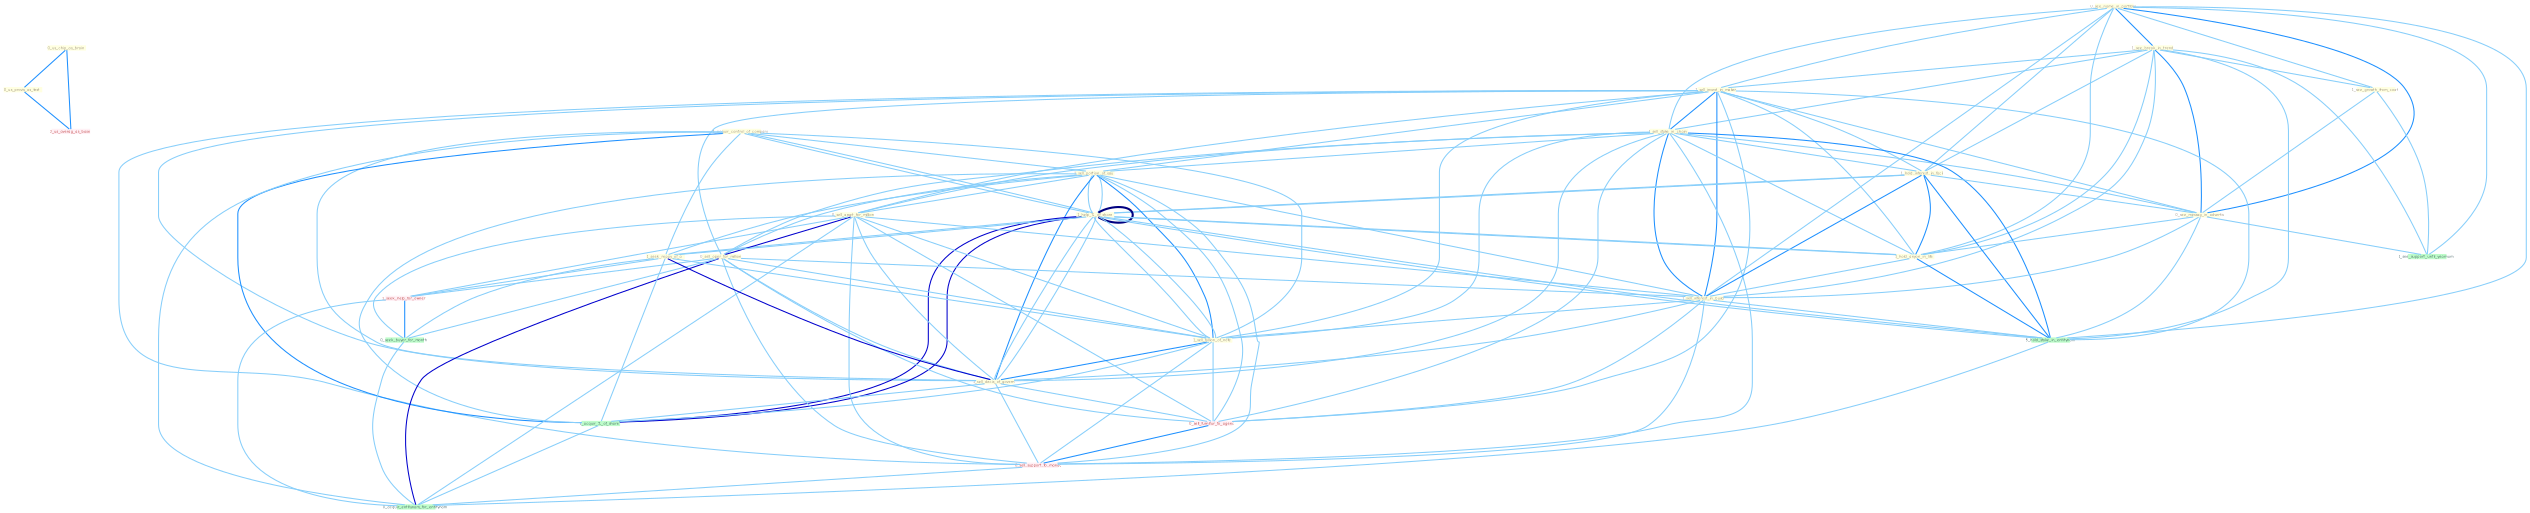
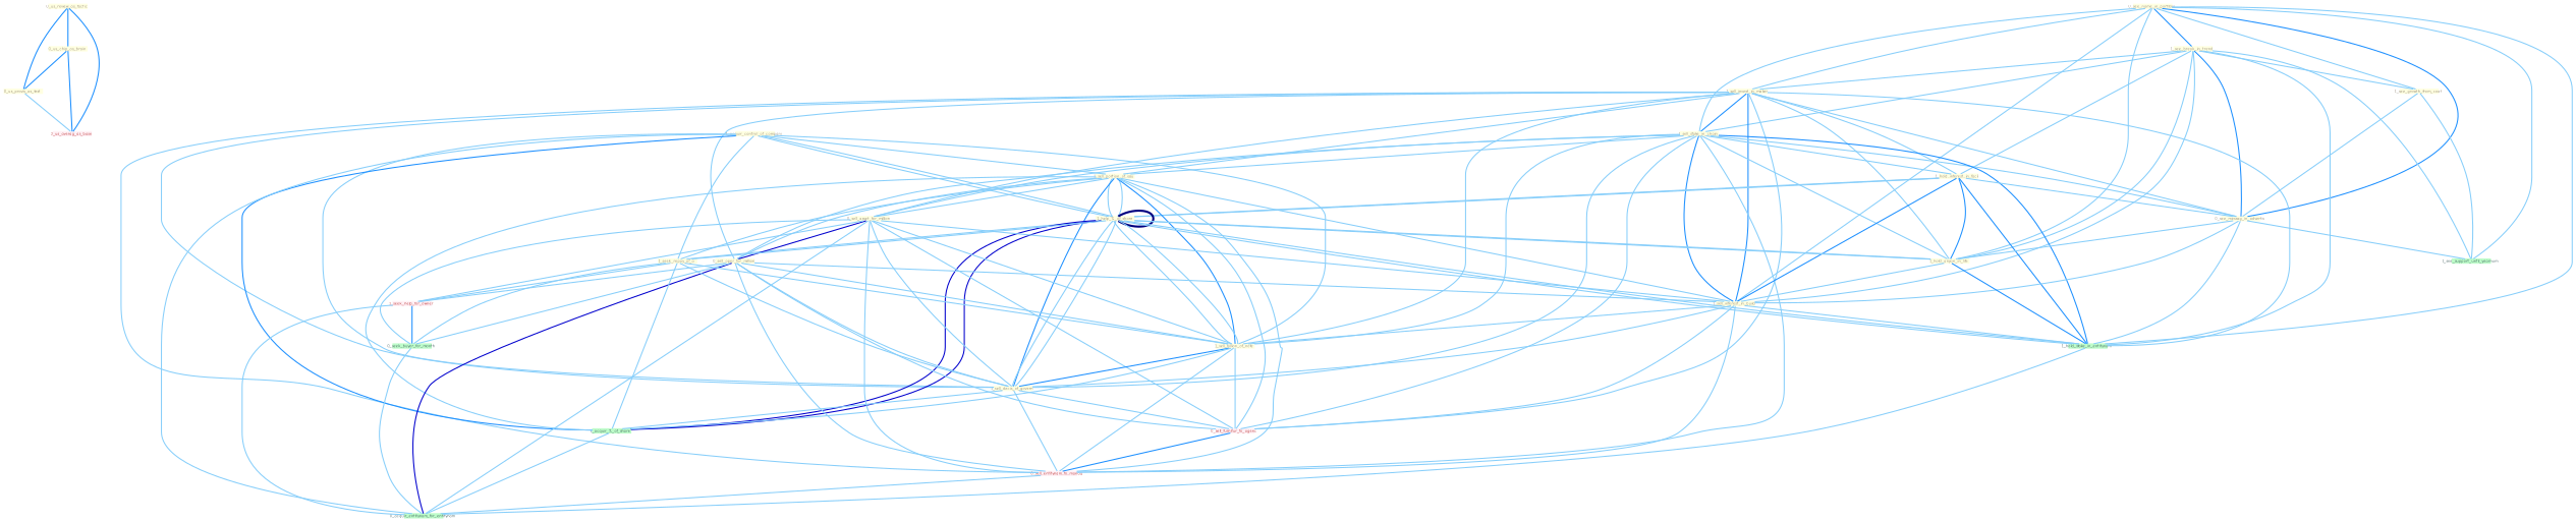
  graph {
    fontname="Comic Neue"
    node [color="#ffffe0" fixedsize=true fontcolor="#8b7d6b" fontname="Comic Neue" fontsize=4 shape=polygon style=filled]
    edge [color="#87cefa" fontname="Comic Neue" w=1]
+   "0_us_review_as_tactic " [height=.06 width=.5]
    "0_see_name_in_portfolio " [height=.06 width=.5]
    "1_see_break_in_trend " [height=.06 width=.5]
    "1_sell_invest_in_maker " [height=.06 width=.5]
    "1_acquir_control_of_compani " [height=.06 width=.5]
    "1_sell_stake_in_chain " [height=.06 width=.5]
    "1_hold_interest_in_facil " [height=.06 width=.5]
    "1_sell_portion_of_issu " [height=.06 width=.5]
    "0_us_chip_as_brain " [height=.06 width=.5]
    n10 [height=.06 label="1_help_%_of_share" width=.5]
    "0_us_provis_as_test " [height=.06 width=.5]
    "1_see_growth_from_coat " [height=.06 width=.5]
    "0_sell_asset_for_million " [height=.06 width=.5]
    "0_sell_oper_for_million " [height=.06 width=.5]
    "0_see_messag_in_advertis " [height=.06 width=.5]
    "1_hold_anyon_in_life " [height=.06 width=.5]
    "1_sell_interest_in_build " [height=.06 width=.5]
    "1_seek_repay_of_a " [height=.06 width=.5]
    "1_sell_billion_of_note " [height=.06 width=.5]
    "1_sell_decis_of_govern " [height=.06 width=.5]
    "1_seek_help_for_owner " [color="#fff0f5" fontcolor="#b22222" height=.06 width=.5]
    "0_sell_furnitur_to_agenc " [color="#fff0f5" fontcolor="#b22222" height=.06 width=.5]
    "0_us_averag_as_base " [color="#fff0f5" fontcolor="#b22222" height=.06 width=.5]
-   "0_sell_entitynam_to_manag " [color="#fff0f5" fontcolor="#b22222" height=.06 width=.5 label="0_sell_support_to_manag"]
-   "1_hold_stake_in_entitynam " [color="#BDFCC9" fontcolor="#2f4f4f" height=.06 width=.5 label="8_hold_stake_in_entitynam"]
+   "0_sell_entitynam_to_manag " [color="#fff0f5" fontcolor="#b22222" height=.06 width=.5]
+   "1_hold_stake_in_entitynam " [color="#BDFCC9" fontcolor="#2f4f4f" height=.06 width=.5]
    "1_see_support_until_yearnum " [color="#BDFCC9" fontcolor="#2f4f4f" height=.06 width=.5]
    "1_acquir_%_of_share " [color="#BDFCC9" fontcolor="#2f4f4f" height=.06 width=.5]
    "0_acquir_entitynam_for_entitynam " [color="#BDFCC9" fontcolor="#2f4f4f" height=.06 width=.5]
    "0_seek_buyer_for_month " [color="#BDFCC9" fontcolor="#2f4f4f" height=.06 width=.5]
    subgraph sub_1 {
+     "0_us_review_as_tactic "
      "0_see_name_in_portfolio "
      "1_see_break_in_trend "
      "1_sell_invest_in_maker "
      "1_acquir_control_of_compani "
      "1_sell_stake_in_chain "
      "1_hold_interest_in_facil "
      "1_sell_portion_of_issu "
      "0_us_chip_as_brain "
      n10
      "0_us_provis_as_test "
      "1_see_growth_from_coat "
      "0_sell_asset_for_million "
      "0_sell_oper_for_million "
      "0_see_messag_in_advertis "
      "1_hold_anyon_in_life "
      "1_sell_interest_in_build "
      "1_seek_repay_of_a "
      "1_sell_billion_of_note "
      "1_sell_decis_of_govern "
    }
    subgraph sub_2 {
      "1_seek_help_for_owner "
      "0_sell_furnitur_to_agenc "
      "0_us_averag_as_base "
      "0_sell_entitynam_to_manag "
    }
+   "0_us_review_as_tactic " -- "0_us_chip_as_brain " [color="#1e90ff" w=2]
+   "0_us_review_as_tactic " -- "0_us_provis_as_test " [color="#1e90ff" w=2]
+   "0_us_review_as_tactic " -- "0_us_averag_as_base " [color="#1e90ff" w=2]
    "0_see_name_in_portfolio " -- "1_see_break_in_trend " [color="#1e90ff" w=2]
    "0_see_name_in_portfolio " -- "1_sell_invest_in_maker "
    "0_see_name_in_portfolio " -- "1_sell_stake_in_chain "
-   "0_see_name_in_portfolio " -- "1_hold_interest_in_facil "
    "0_see_name_in_portfolio " -- "1_see_growth_from_coat "
    "0_see_name_in_portfolio " -- "0_see_messag_in_advertis " [color="#1e90ff" w=2]
    "0_see_name_in_portfolio " -- "1_hold_anyon_in_life "
    "0_see_name_in_portfolio " -- "1_sell_interest_in_build "
    "0_see_name_in_portfolio " -- "1_hold_stake_in_entitynam "
    "0_see_name_in_portfolio " -- "1_see_support_until_yearnum "
    "1_see_break_in_trend " -- "1_sell_invest_in_maker "
    "1_see_break_in_trend " -- "1_sell_stake_in_chain "
    "1_see_break_in_trend " -- "1_hold_interest_in_facil "
    "1_see_break_in_trend " -- "1_see_growth_from_coat "
    "1_see_break_in_trend " -- "0_see_messag_in_advertis " [color="#1e90ff" w=2]
    "1_see_break_in_trend " -- "1_hold_anyon_in_life "
    "1_see_break_in_trend " -- "1_sell_interest_in_build "
    "1_see_break_in_trend " -- "1_hold_stake_in_entitynam "
    "1_see_break_in_trend " -- "1_see_support_until_yearnum "
    "1_sell_invest_in_maker " -- "1_sell_stake_in_chain " [color="#1e90ff" w=2]
    "1_sell_invest_in_maker " -- "1_hold_interest_in_facil "
    "1_sell_invest_in_maker " -- "1_sell_portion_of_issu "
    "1_sell_invest_in_maker " -- "0_sell_asset_for_million "
    "1_sell_invest_in_maker " -- "0_sell_oper_for_million "
    "1_sell_invest_in_maker " -- "0_see_messag_in_advertis "
    "1_sell_invest_in_maker " -- "1_hold_anyon_in_life "
    "1_sell_invest_in_maker " -- "1_sell_interest_in_build " [color="#1e90ff" w=2]
    "1_sell_invest_in_maker " -- "1_sell_billion_of_note "
    "1_sell_invest_in_maker " -- "1_sell_decis_of_govern "
    "1_sell_invest_in_maker " -- "0_sell_furnitur_to_agenc "
    "1_sell_invest_in_maker " -- "0_sell_entitynam_to_manag "
    "1_sell_invest_in_maker " -- "1_hold_stake_in_entitynam "
    "1_acquir_control_of_compani " -- "1_sell_portion_of_issu "
    "1_acquir_control_of_compani " -- n10
    "1_acquir_control_of_compani " -- n10
    "1_acquir_control_of_compani " -- "1_seek_repay_of_a "
    "1_acquir_control_of_compani " -- "1_sell_billion_of_note "
    "1_acquir_control_of_compani " -- "1_sell_decis_of_govern "
    "1_acquir_control_of_compani " -- "1_acquir_%_of_share " [color="#1e90ff" w=2]
    "1_acquir_control_of_compani " -- "0_acquir_entitynam_for_entitynam "
    "1_sell_stake_in_chain " -- "1_hold_interest_in_facil "
    "1_sell_stake_in_chain " -- "1_sell_portion_of_issu "
    "1_sell_stake_in_chain " -- "0_sell_asset_for_million "
    "1_sell_stake_in_chain " -- "0_sell_oper_for_million "
    "1_sell_stake_in_chain " -- "0_see_messag_in_advertis "
    "1_sell_stake_in_chain " -- "1_hold_anyon_in_life "
    "1_sell_stake_in_chain " -- "1_sell_interest_in_build " [color="#1e90ff" w=2]
    "1_sell_stake_in_chain " -- "1_sell_billion_of_note "
    "1_sell_stake_in_chain " -- "1_sell_decis_of_govern "
    "1_sell_stake_in_chain " -- "0_sell_furnitur_to_agenc "
    "1_sell_stake_in_chain " -- "0_sell_entitynam_to_manag "
    "1_sell_stake_in_chain " -- "1_hold_stake_in_entitynam " [color="#1e90ff" w=2]
    "1_hold_interest_in_facil " -- n10
    "1_hold_interest_in_facil " -- n10
    "1_hold_interest_in_facil " -- "0_see_messag_in_advertis "
    "1_hold_interest_in_facil " -- "1_hold_anyon_in_life " [color="#1e90ff" w=2]
    "1_hold_interest_in_facil " -- "1_sell_interest_in_build " [color="#1e90ff" w=2]
    "1_hold_interest_in_facil " -- "1_hold_stake_in_entitynam " [color="#1e90ff" w=2]
    "1_sell_portion_of_issu " -- n10
    "1_sell_portion_of_issu " -- n10
    "1_sell_portion_of_issu " -- "0_sell_asset_for_million "
    "1_sell_portion_of_issu " -- "0_sell_oper_for_million "
    "1_sell_portion_of_issu " -- "1_sell_interest_in_build "
    "1_sell_portion_of_issu " -- "1_seek_repay_of_a "
    "1_sell_portion_of_issu " -- "1_sell_billion_of_note " [color="#1e90ff" w=2]
    "1_sell_portion_of_issu " -- "1_sell_decis_of_govern " [color="#1e90ff" w=2]
    "1_sell_portion_of_issu " -- "0_sell_furnitur_to_agenc "
    "1_sell_portion_of_issu " -- "0_sell_entitynam_to_manag "
    "1_sell_portion_of_issu " -- "1_acquir_%_of_share "
    "0_us_chip_as_brain " -- "0_us_provis_as_test " [color="#1e90ff" w=2]
    "0_us_chip_as_brain " -- "0_us_averag_as_base " [color="#1e90ff" w=2]
    n10 -- n10 [color="#000080" style=bold w=4]
    n10 -- "1_hold_anyon_in_life "
    n10 -- "1_seek_repay_of_a "
    n10 -- "1_sell_billion_of_note "
    n10 -- "1_sell_decis_of_govern "
    n10 -- "1_hold_stake_in_entitynam "
    n10 -- "1_hold_stake_in_entitynam "
    n10 -- "1_acquir_%_of_share " [color="#0000cd" w=3]
    n10 -- "1_acquir_%_of_share " [color="#0000cd" w=3]
-   "0_us_provis_as_test " -- "0_us_averag_as_base " [color="#1e90ff" w=2]
+   "0_us_provis_as_test " -- "0_us_averag_as_base " [w=2]
    "1_see_growth_from_coat " -- "0_see_messag_in_advertis "
    "1_see_growth_from_coat " -- "1_see_support_until_yearnum "
    "0_sell_asset_for_million " -- "0_sell_oper_for_million " [color="#0000cd" w=3]
    "0_sell_asset_for_million " -- "1_sell_interest_in_build "
    "0_sell_asset_for_million " -- "1_sell_billion_of_note "
    "0_sell_asset_for_million " -- "1_sell_decis_of_govern "
    "0_sell_asset_for_million " -- "1_seek_help_for_owner "
    "0_sell_asset_for_million " -- "0_sell_furnitur_to_agenc "
    "0_sell_asset_for_million " -- "0_sell_entitynam_to_manag "
    "0_sell_asset_for_million " -- "0_acquir_entitynam_for_entitynam "
    "0_sell_asset_for_million " -- "0_seek_buyer_for_month "
    "0_sell_oper_for_million " -- "1_sell_interest_in_build "
    "0_sell_oper_for_million " -- "1_sell_billion_of_note "
    "0_sell_oper_for_million " -- "1_sell_decis_of_govern "
    "0_sell_oper_for_million " -- "1_seek_help_for_owner "
    "0_sell_oper_for_million " -- "0_sell_furnitur_to_agenc "
    "0_sell_oper_for_million " -- "0_sell_entitynam_to_manag "
    "0_sell_oper_for_million " -- "0_acquir_entitynam_for_entitynam " [color="#0000cd"]
    "0_sell_oper_for_million " -- "0_seek_buyer_for_month "
    "0_see_messag_in_advertis " -- "1_hold_anyon_in_life "
    "0_see_messag_in_advertis " -- "1_sell_interest_in_build "
    "0_see_messag_in_advertis " -- "1_hold_stake_in_entitynam "
    "0_see_messag_in_advertis " -- "1_see_support_until_yearnum "
    "1_hold_anyon_in_life " -- n10
    "1_hold_anyon_in_life " -- "1_sell_interest_in_build "
    "1_hold_anyon_in_life " -- "1_hold_stake_in_entitynam " [color="#1e90ff" w=2]
    "1_sell_interest_in_build " -- "1_sell_billion_of_note "
    "1_sell_interest_in_build " -- "1_sell_decis_of_govern "
    "1_sell_interest_in_build " -- "0_sell_furnitur_to_agenc "
    "1_sell_interest_in_build " -- "0_sell_entitynam_to_manag "
    "1_sell_interest_in_build " -- "1_hold_stake_in_entitynam "
    "1_seek_repay_of_a " -- n10
    "1_seek_repay_of_a " -- "1_sell_billion_of_note "
-   "1_seek_repay_of_a " -- "1_sell_decis_of_govern " [color="#0000cd"]
+   "1_seek_repay_of_a " -- "1_sell_decis_of_govern "
    "1_seek_repay_of_a " -- "1_seek_help_for_owner "
    "1_seek_repay_of_a " -- "1_acquir_%_of_share "
    "1_seek_repay_of_a " -- "0_seek_buyer_for_month "
    "1_sell_billion_of_note " -- n10
    "1_sell_billion_of_note " -- "1_sell_decis_of_govern " [color="#1e90ff" w=2]
    "1_sell_billion_of_note " -- "0_sell_furnitur_to_agenc "
    "1_sell_billion_of_note " -- "0_sell_entitynam_to_manag "
    "1_sell_billion_of_note " -- "1_acquir_%_of_share "
    "1_sell_decis_of_govern " -- n10
    "1_sell_decis_of_govern " -- "0_sell_furnitur_to_agenc "
    "1_sell_decis_of_govern " -- "0_sell_entitynam_to_manag "
    "1_sell_decis_of_govern " -- "1_acquir_%_of_share "
    "1_seek_help_for_owner " -- "0_acquir_entitynam_for_entitynam "
    "1_seek_help_for_owner " -- "0_seek_buyer_for_month " [color="#1e90ff" w=2]
    "0_sell_furnitur_to_agenc " -- "0_sell_entitynam_to_manag " [color="#1e90ff" w=2]
    "0_sell_entitynam_to_manag " -- "0_acquir_entitynam_for_entitynam "
    "1_hold_stake_in_entitynam " -- "0_acquir_entitynam_for_entitynam "
    "1_acquir_%_of_share " -- "0_acquir_entitynam_for_entitynam "
    "0_seek_buyer_for_month " -- "0_acquir_entitynam_for_entitynam "
  }
